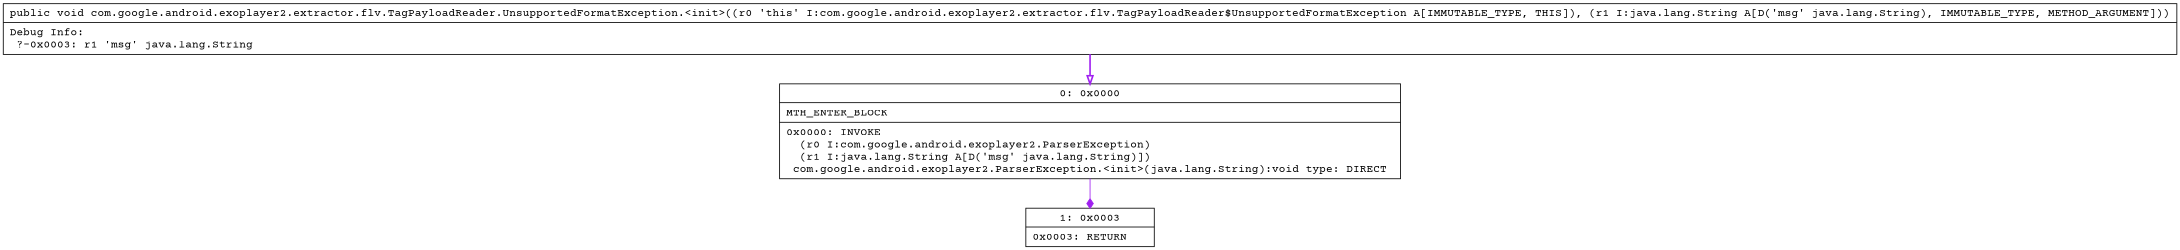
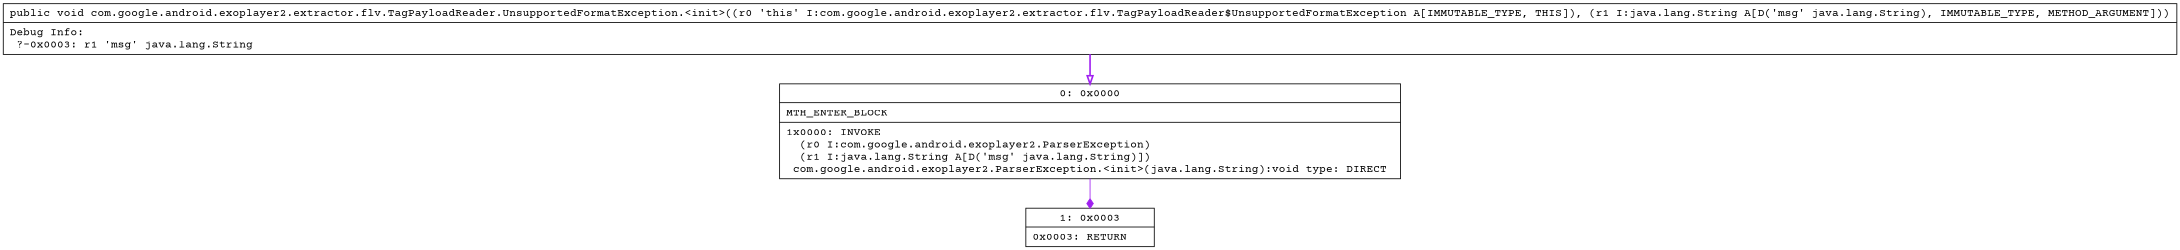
  digraph {
    fontname="Courier Prime"
    node [shape=record fontname="Courier Prime"]
    edge [color=purple fontname="Courier Prime"]
-   n1 [label="{0\:\ 0x0000|MTH_ENTER_BLOCK\l|0x0000: INVOKE  \l  (r0 I:com.google.android.exoplayer2.ParserException)\l  (r1 I:java.lang.String A[D('msg' java.lang.String)])\l com.google.android.exoplayer2.ParserException.\<init\>(java.lang.String):void type: DIRECT \l}"]
+   n1 [label="{0\:\ 0x0000|MTH_ENTER_BLOCK\l|1x0000: INVOKE  \l  (r0 I:com.google.android.exoplayer2.ParserException)\l  (r1 I:java.lang.String A[D('msg' java.lang.String)])\l com.google.android.exoplayer2.ParserException.\<init\>(java.lang.String):void type: DIRECT \l}"]
    n2 [label="{1\:\ 0x0003|0x0003: RETURN   \l}"]
    n3 [label="{public void com.google.android.exoplayer2.extractor.flv.TagPayloadReader.UnsupportedFormatException.\<init\>((r0 'this' I:com.google.android.exoplayer2.extractor.flv.TagPayloadReader$UnsupportedFormatException A[IMMUTABLE_TYPE, THIS]), (r1 I:java.lang.String A[D('msg' java.lang.String), IMMUTABLE_TYPE, METHOD_ARGUMENT]))  | Debug Info:\l  ?\-0x0003: r1 'msg' java.lang.String\l}"]
    n1 -> n2 [style=solid arrowhead=diamond]
    n3 -> n1 [style=bold arrowhead=onormal]
  }
